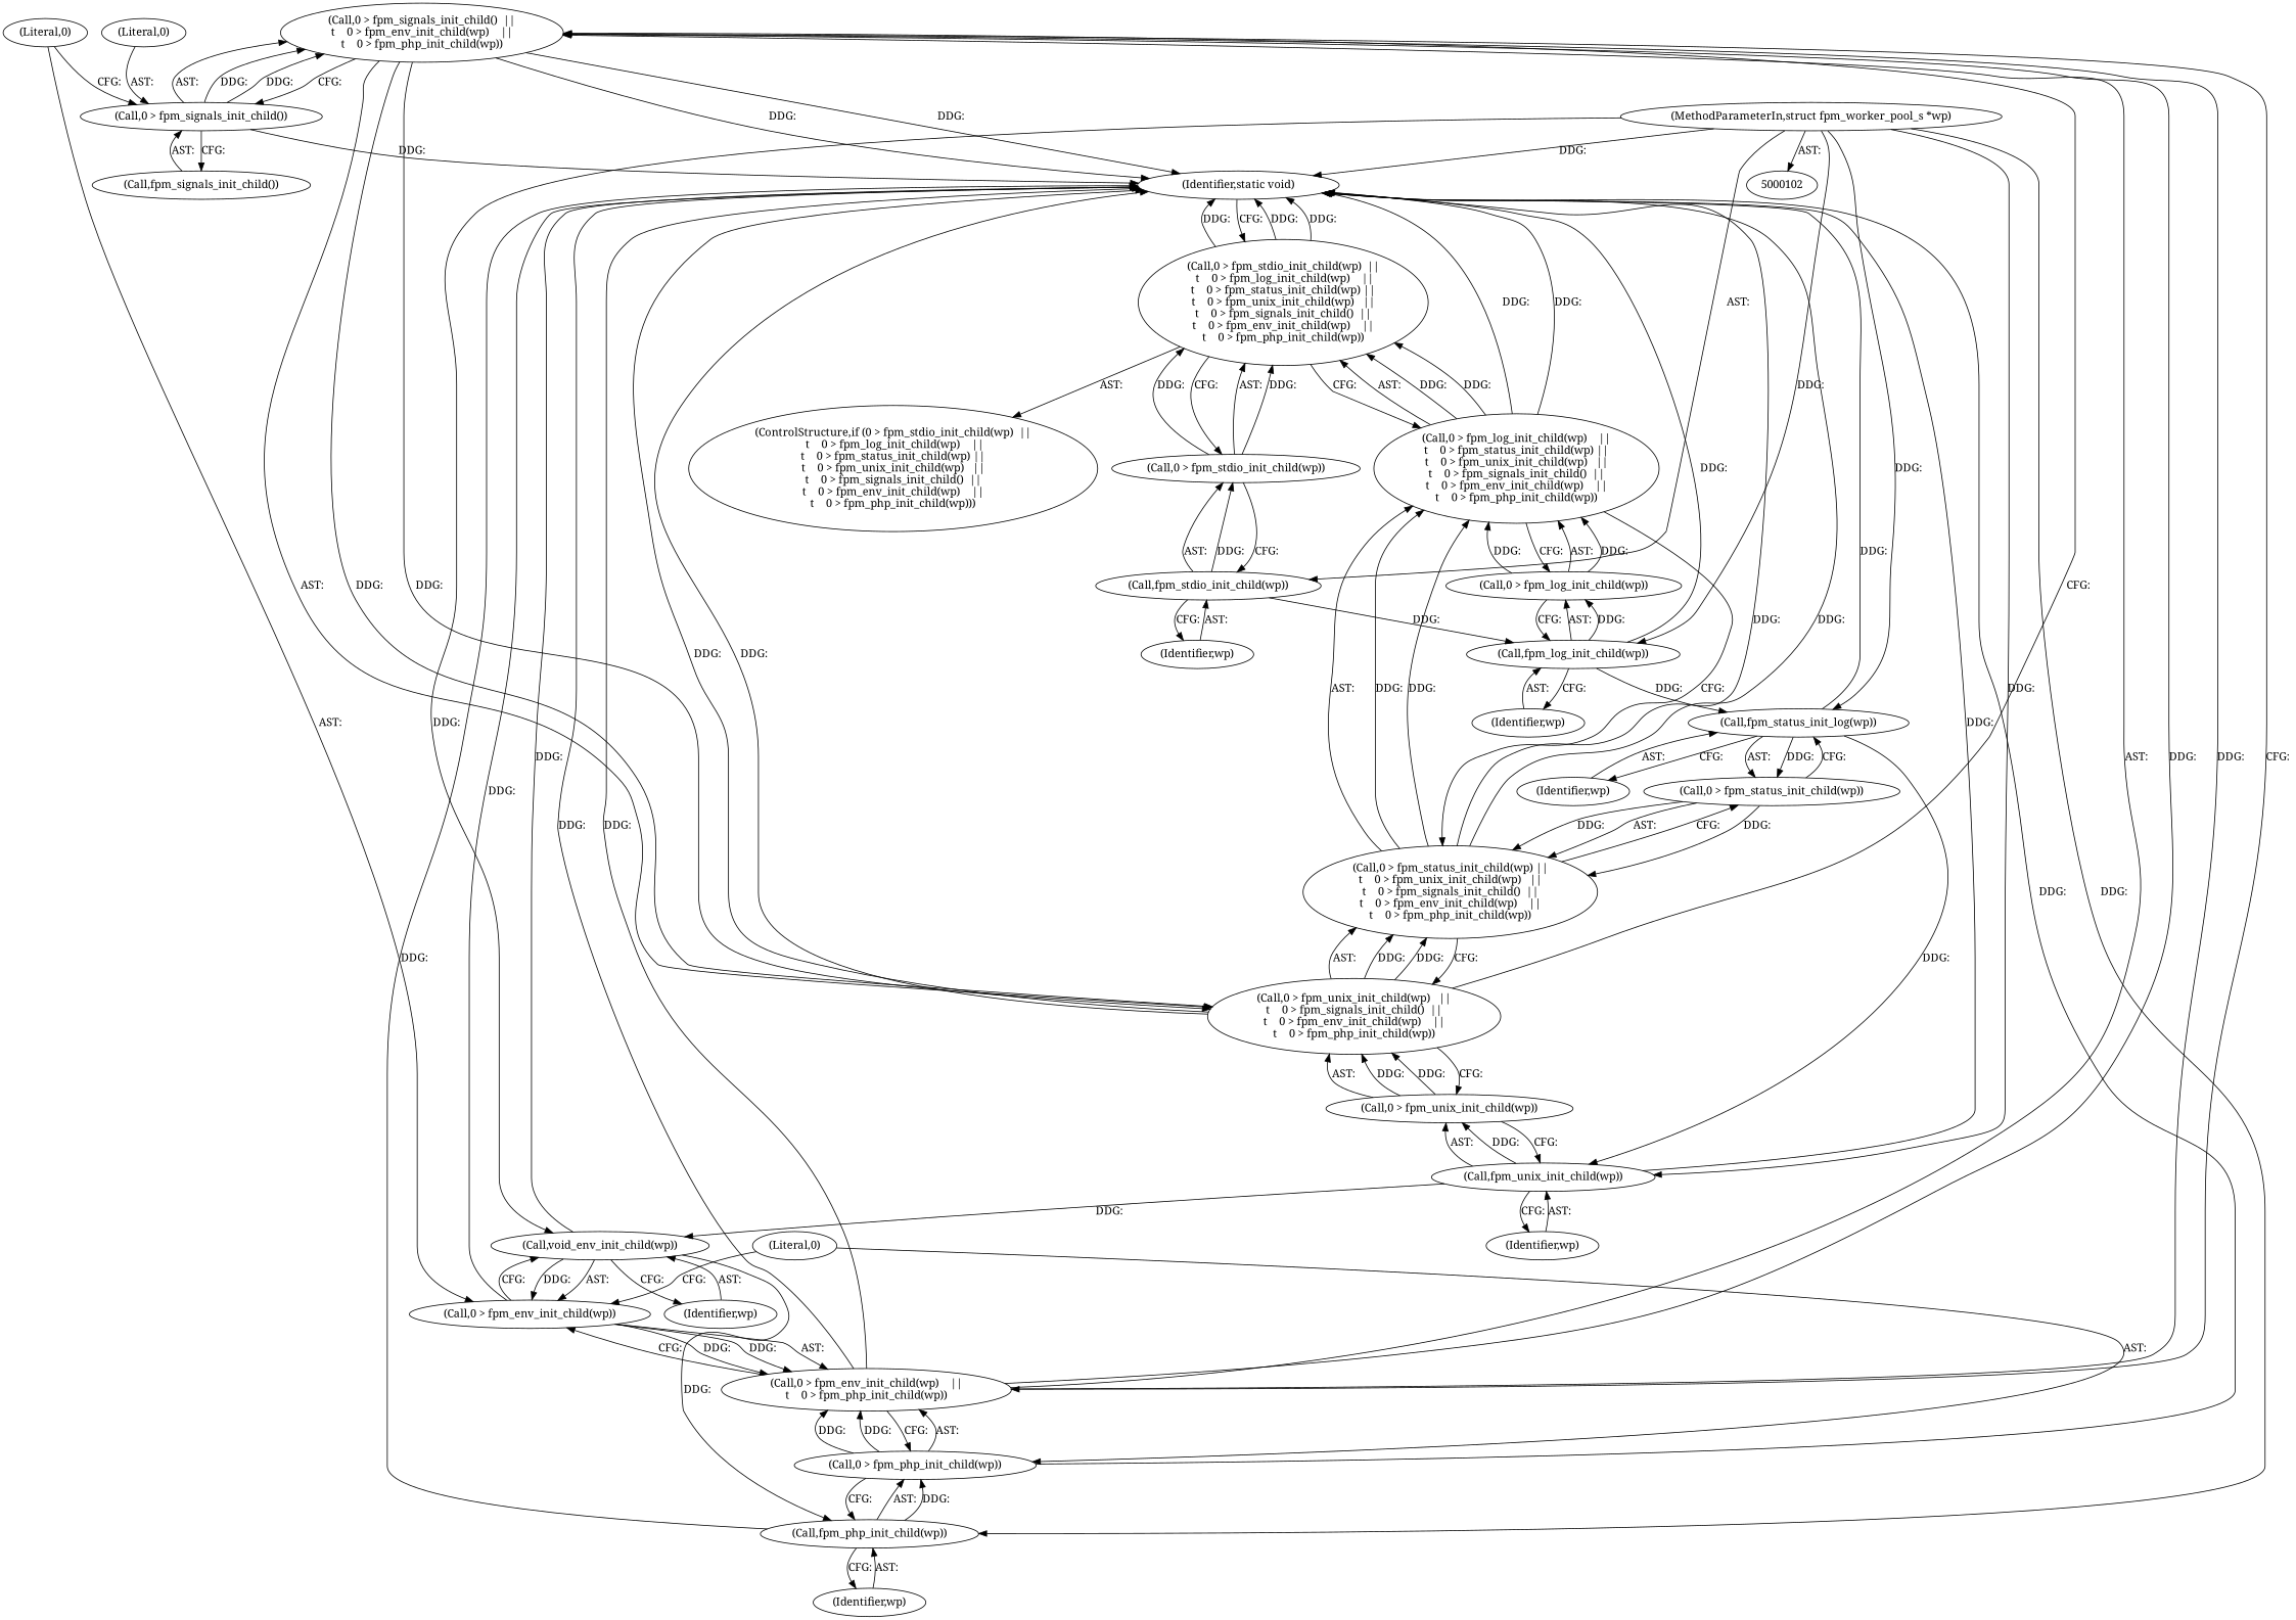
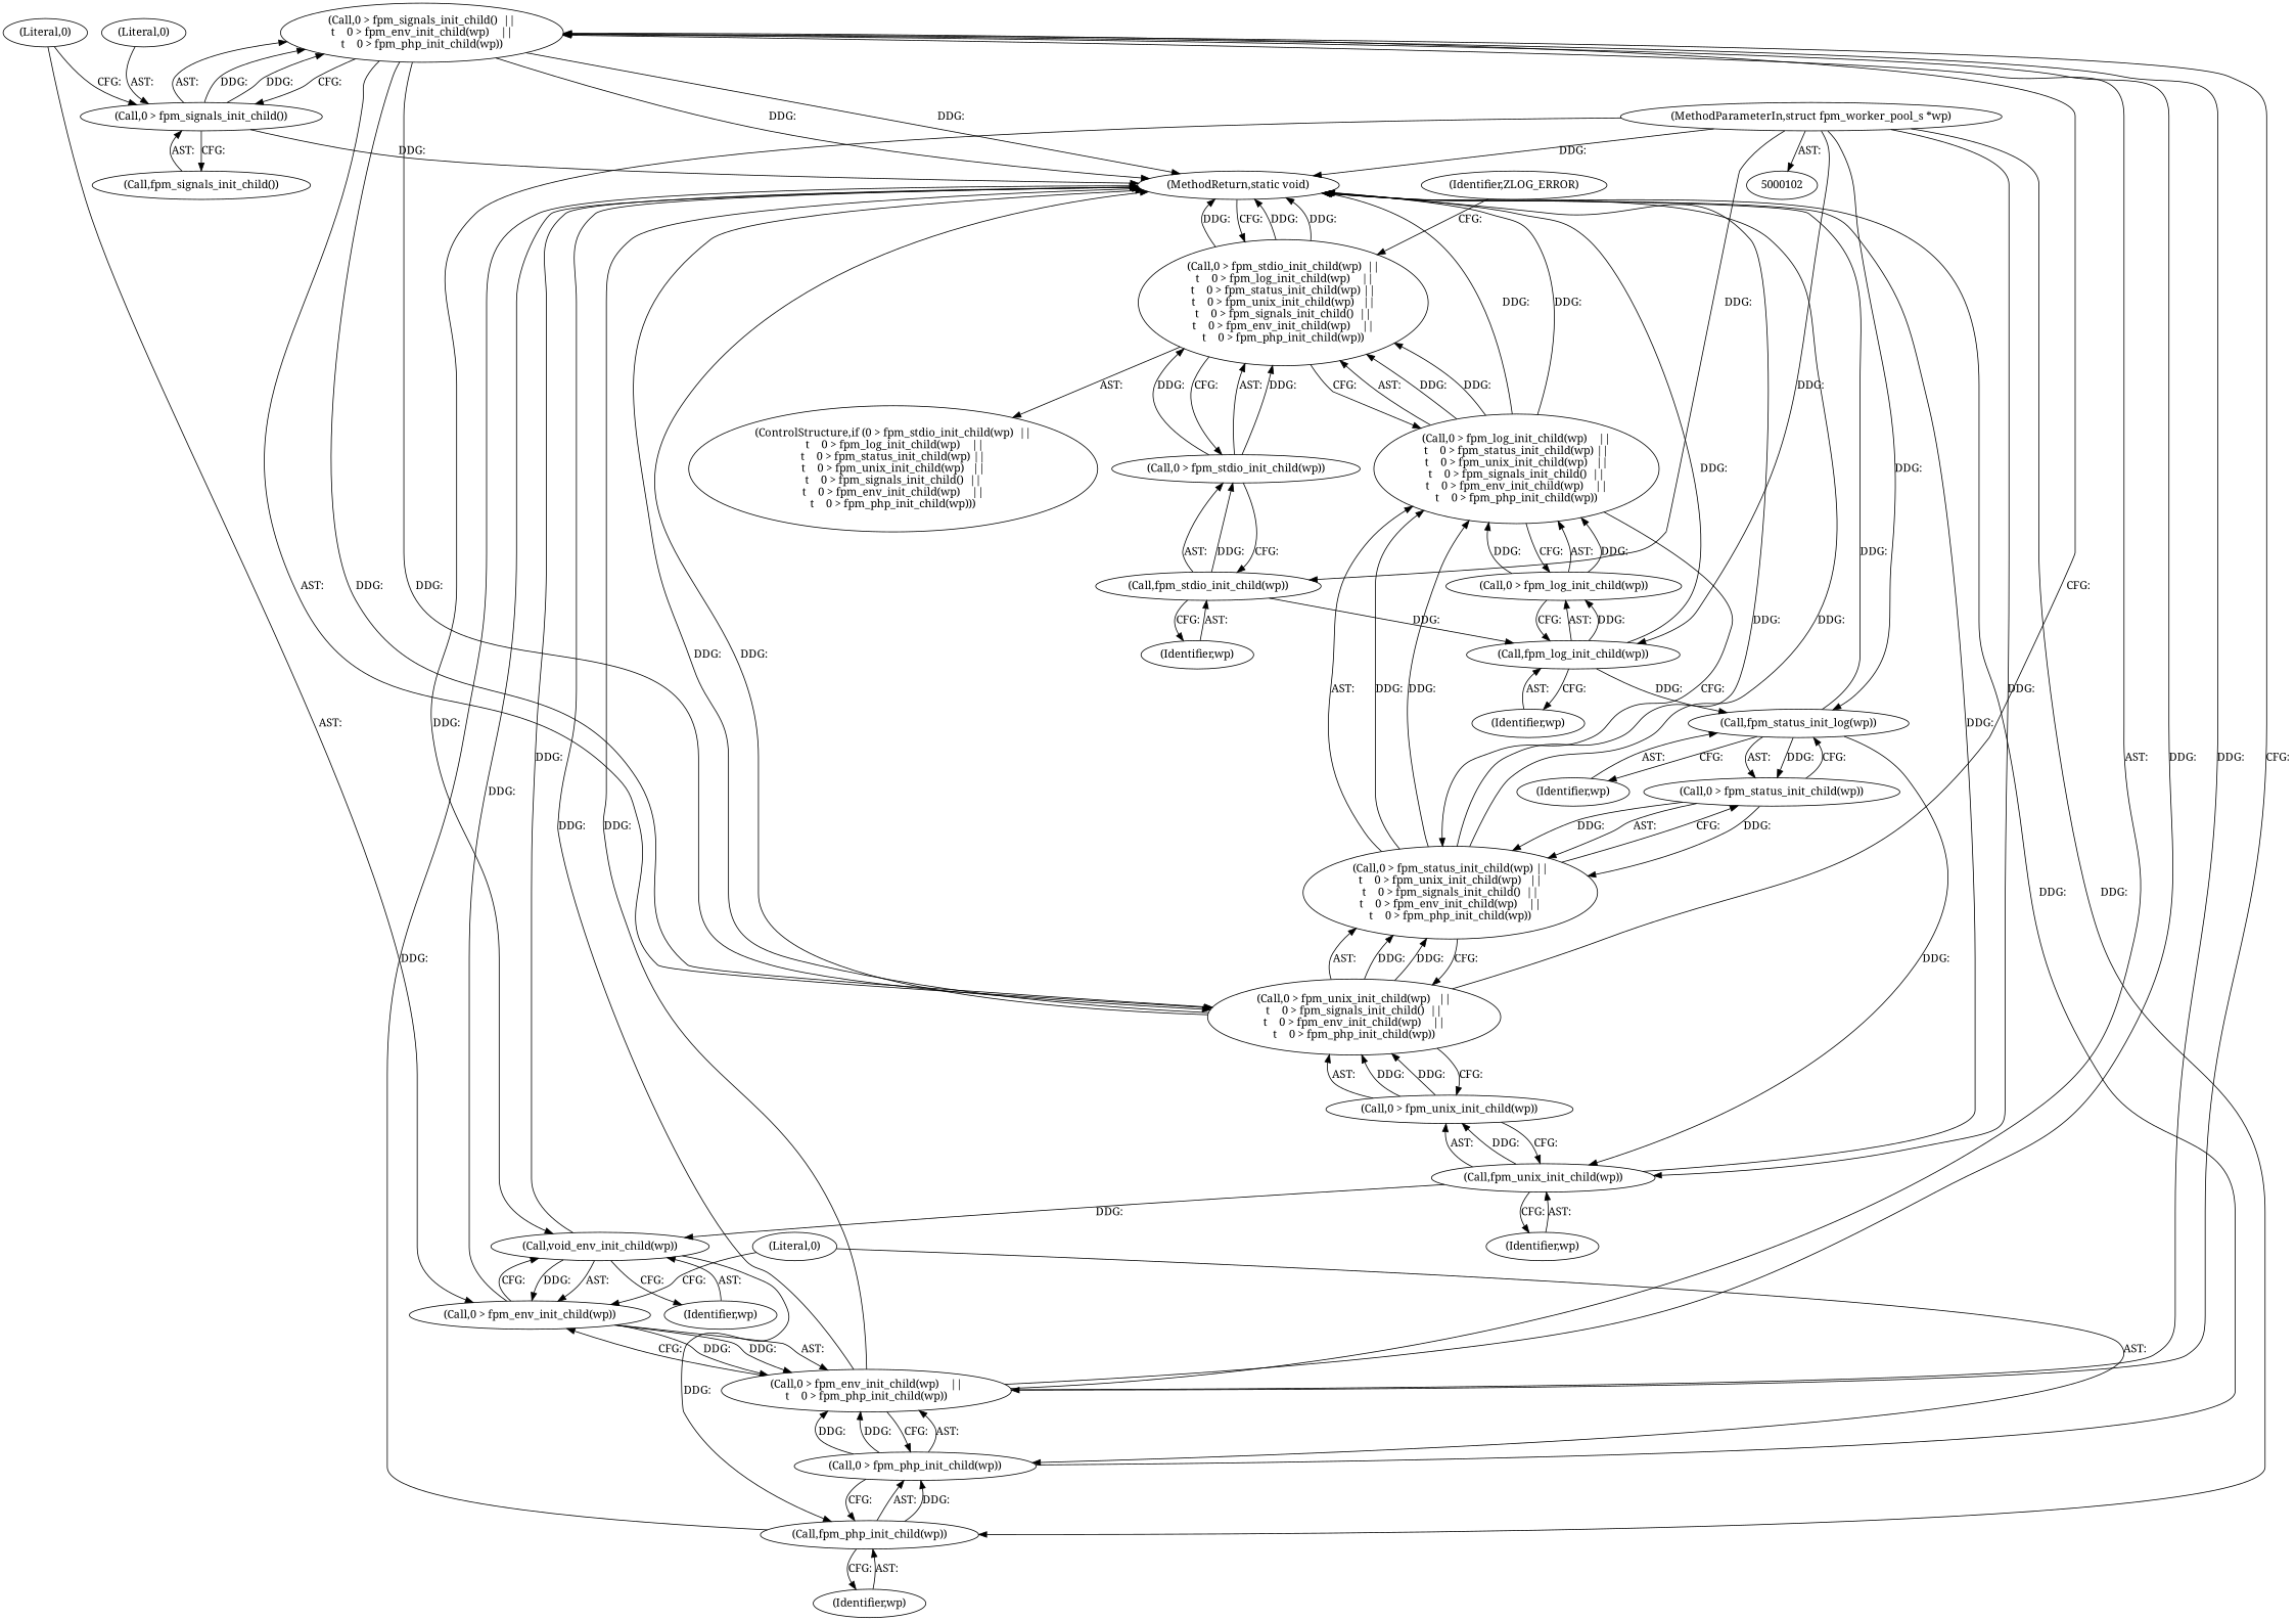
  digraph {
    fontname="Noto Serif"
    node [fontname="Noto Serif"]
    edge [fontname="Noto Serif"]
    n1 [label="(Call,0 > fpm_signals_init_child()  ||\n\t    0 > fpm_env_init_child(wp)    ||\n\t    0 > fpm_php_init_child(wp))"]
    n2 [label="(Call,0 > fpm_signals_init_child())"]
    n3 [label="(Call,0 > fpm_env_init_child(wp)    ||\n\t    0 > fpm_php_init_child(wp))"]
    n4 [label="(Call,0 > fpm_unix_init_child(wp)   ||\n\t    0 > fpm_signals_init_child()  ||\n\t    0 > fpm_env_init_child(wp)    ||\n\t    0 > fpm_php_init_child(wp))"]
-   n5 [label="(Identifier,static void)"]
+   n5 [label="(MethodReturn,static void)"]
    n6 [label="(Call,fpm_signals_init_child())"]
    n7 [label="(Call,0 > fpm_env_init_child(wp))"]
    n8 [label="(Call,0 > fpm_php_init_child(wp))"]
    n9 [label="(Call,0 > fpm_unix_init_child(wp))"]
    n10 [label="(Call,0 > fpm_status_init_child(wp) ||\n\t    0 > fpm_unix_init_child(wp)   ||\n\t    0 > fpm_signals_init_child()  ||\n\t    0 > fpm_env_init_child(wp)    ||\n\t    0 > fpm_php_init_child(wp))"]
    n11 [label="(Call,0 > fpm_stdio_init_child(wp)  ||\n \t    0 > fpm_log_init_child(wp)    ||\n\t    0 > fpm_status_init_child(wp) ||\n\t    0 > fpm_unix_init_child(wp)   ||\n\t    0 > fpm_signals_init_child()  ||\n\t    0 > fpm_env_init_child(wp)    ||\n\t    0 > fpm_php_init_child(wp))"]
    n12 [label="(Call,void_env_init_child(wp))"]
    n13 [label="(Call,fpm_php_init_child(wp))"]
    n14 [label="(Identifier,wp)"]
    n15 [label="(Identifier,wp)"]
    n16 [label="(Call,fpm_unix_init_child(wp))"]
    n17 [label="(Identifier,wp)"]
    n18 [label="(Call,fpm_status_init_log(wp))"]
    n19 [label="(Identifier,wp)"]
    n20 [label="(Call,0 > fpm_status_init_child(wp))"]
    n21 [label="(Call,fpm_log_init_child(wp))"]
    n22 [label="(Call,0 > fpm_log_init_child(wp))"]
    n23 [label="(Identifier,wp)"]
    n24 [label="(Call,0 > fpm_log_init_child(wp)    ||\n\t    0 > fpm_status_init_child(wp) ||\n\t    0 > fpm_unix_init_child(wp)   ||\n\t    0 > fpm_signals_init_child()  ||\n\t    0 > fpm_env_init_child(wp)    ||\n\t    0 > fpm_php_init_child(wp))"]
    n25 [label="(Call,fpm_stdio_init_child(wp))"]
    n26 [label="(Call,0 > fpm_stdio_init_child(wp))"]
    n27 [label="(Identifier,wp)"]
    n28 [label="(MethodParameterIn,struct fpm_worker_pool_s *wp)"]
    n29 [label=5000102]
    n30 [label="(ControlStructure,if (0 > fpm_stdio_init_child(wp)  ||\n \t    0 > fpm_log_init_child(wp)    ||\n\t    0 > fpm_status_init_child(wp) ||\n\t    0 > fpm_unix_init_child(wp)   ||\n\t    0 > fpm_signals_init_child()  ||\n\t    0 > fpm_env_init_child(wp)    ||\n\t    0 > fpm_php_init_child(wp)))"]
    n31 [label="(Literal,0)"]
+   n32 [label="(Identifier,ZLOG_ERROR)"]
    n33 [label="(Literal,0)"]
    n34 [label="(Literal,0)"]
    n1 -> n2 [label="CFG: "]
    n1 -> n3 [label="CFG: "]
    n1 -> n4 [label="AST: "]
    n1 -> n4 [label="DDG: "]
    n1 -> n4 [label="DDG: "]
    n1 -> n5 [label="DDG: "]
    n1 -> n5 [label="DDG: "]
    n2 -> n1 [label="AST: "]
    n2 -> n1 [label="DDG: "]
    n2 -> n1 [label="DDG: "]
    n2 -> n5 [label="DDG: "]
    n2 -> n6 [label="CFG: "]
    n3 -> n1 [label="AST: "]
    n3 -> n1 [label="DDG: "]
    n3 -> n1 [label="DDG: "]
    n3 -> n5 [label="DDG: "]
    n3 -> n5 [label="DDG: "]
    n3 -> n7 [label="CFG: "]
    n3 -> n8 [label="CFG: "]
    n4 -> n1 [label="CFG: "]
    n4 -> n5 [label="DDG: "]
    n4 -> n5 [label="DDG: "]
    n4 -> n9 [label="CFG: "]
    n4 -> n10 [label="AST: "]
    n4 -> n10 [label="DDG: "]
    n4 -> n10 [label="DDG: "]
    n5 -> n11 [label="CFG: "]
    n6 -> n2 [label="AST: "]
    n7 -> n3 [label="AST: "]
    n7 -> n3 [label="DDG: "]
    n7 -> n3 [label="DDG: "]
    n7 -> n5 [label="DDG: "]
    n7 -> n12 [label="CFG: "]
    n8 -> n3 [label="AST: "]
    n8 -> n3 [label="DDG: "]
    n8 -> n3 [label="DDG: "]
    n8 -> n5 [label="DDG: "]
    n8 -> n13 [label="CFG: "]
    n9 -> n4 [label="AST: "]
    n9 -> n4 [label="DDG: "]
    n9 -> n4 [label="DDG: "]
    n9 -> n16 [label="CFG: "]
    n10 -> n4 [label="CFG: "]
    n10 -> n5 [label="DDG: "]
    n10 -> n5 [label="DDG: "]
    n10 -> n20 [label="CFG: "]
    n10 -> n24 [label="AST: "]
    n10 -> n24 [label="DDG: "]
    n10 -> n24 [label="DDG: "]
    n11 -> n5 [label="DDG: "]
    n11 -> n5 [label="DDG: "]
    n11 -> n5 [label="DDG: "]
    n11 -> n24 [label="CFG: "]
    n11 -> n26 [label="CFG: "]
    n11 -> n30 [label="AST: "]
    n12 -> n5 [label="DDG: "]
    n12 -> n7 [label="AST: "]
    n12 -> n7 [label="DDG: "]
    n12 -> n13 [label="DDG: "]
    n12 -> n14 [label="CFG: "]
    n13 -> n5 [label="DDG: "]
    n13 -> n8 [label="AST: "]
    n13 -> n8 [label="DDG: "]
    n13 -> n15 [label="CFG: "]
    n14 -> n12 [label="AST: "]
    n15 -> n13 [label="AST: "]
    n16 -> n5 [label="DDG: "]
    n16 -> n9 [label="AST: "]
    n16 -> n9 [label="DDG: "]
    n16 -> n12 [label="DDG: "]
    n16 -> n17 [label="CFG: "]
    n17 -> n16 [label="AST: "]
    n18 -> n5 [label="DDG: "]
    n18 -> n16 [label="DDG: "]
    n18 -> n19 [label="CFG: "]
    n18 -> n20 [label="AST: "]
    n18 -> n20 [label="DDG: "]
    n19 -> n18 [label="AST: "]
    n20 -> n10 [label="AST: "]
    n20 -> n10 [label="DDG: "]
    n20 -> n10 [label="DDG: "]
    n20 -> n18 [label="CFG: "]
    n21 -> n5 [label="DDG: "]
    n21 -> n18 [label="DDG: "]
    n21 -> n22 [label="AST: "]
    n21 -> n22 [label="DDG: "]
    n21 -> n23 [label="CFG: "]
    n22 -> n21 [label="CFG: "]
    n22 -> n24 [label="AST: "]
    n22 -> n24 [label="DDG: "]
    n22 -> n24 [label="DDG: "]
    n23 -> n21 [label="AST: "]
    n24 -> n5 [label="DDG: "]
    n24 -> n5 [label="DDG: "]
    n24 -> n10 [label="CFG: "]
    n24 -> n11 [label="AST: "]
    n24 -> n11 [label="DDG: "]
    n24 -> n11 [label="DDG: "]
    n24 -> n22 [label="CFG: "]
    n25 -> n21 [label="DDG: "]
    n25 -> n26 [label="AST: "]
    n25 -> n26 [label="DDG: "]
    n25 -> n27 [label="CFG: "]
    n26 -> n11 [label="AST: "]
    n26 -> n11 [label="DDG: "]
    n26 -> n11 [label="DDG: "]
    n26 -> n25 [label="CFG: "]
    n27 -> n25 [label="AST: "]
    n28 -> n5 [label="DDG: "]
    n28 -> n12 [label="DDG: "]
    n28 -> n13 [label="DDG: "]
    n28 -> n16 [label="DDG: "]
    n28 -> n18 [label="DDG: "]
    n28 -> n21 [label="DDG: "]
-   n28 -> n25 [label="AST: "]
+   n28 -> n25 [label="DDG: "]
    n28 -> n29 [label="AST: "]
    n31 -> n2 [label="AST: "]
+   n32 -> n11 [label="CFG: "]
    n33 -> n2 [label="CFG: "]
    n33 -> n7 [label="AST: "]
    n34 -> n7 [label="CFG: "]
    n34 -> n8 [label="AST: "]
  }
